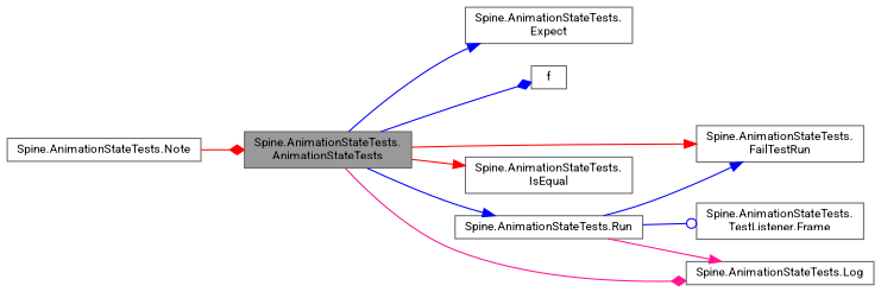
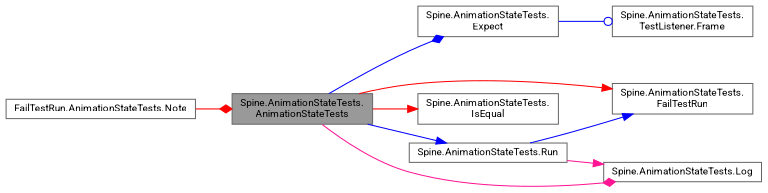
  digraph {
    fontname=Roboto
    rankdir=LR
    node [color=grey40 fillcolor=white fontname=Roboto fontsize=10 shape=box style=filled]
    edge [arrowhead=normal color=blue fontname=Roboto fontsize=10 labelfontname=Helvetica labelfontsize=10 style=solid]
    n1 [color=gray40 fillcolor=grey60 fontcolor=black height=0.2 label="Spine.AnimationStateTests.\lAnimationStateTests" width=0.4]
    n2 [height=0.2 label="Spine.AnimationStateTests.\lExpect" width=0.4]
-   n3 [height=0.2 label=f width=0.4]
    n4 [height=0.2 label="Spine.AnimationStateTests.\lFailTestRun" width=0.4]
    n5 [height=0.2 label="Spine.AnimationStateTests.\lIsEqual" width=0.4]
    n6 [height=0.2 label="Spine.AnimationStateTests.Log" width=0.4]
    n7 [height=0.2 label="Spine.AnimationStateTests.Run" width=0.4]
-   n8 [height=0.2 label="Spine.AnimationStateTests.Note" width=0.4]
+   n8 [height=0.2 label="FailTestRun.AnimationStateTests.Note" width=0.4]
    n9 [height=0.2 label="Spine.AnimationStateTests.\lTestListener.Frame" width=0.4]
-   n1 -> n2
-   n1 -> n3 [arrowhead=diamond]
+   n1 -> n2 [arrowhead=diamond]
    n1 -> n4 [color=red]
    n1 -> n5 [color=red]
    n1 -> n6 [arrowhead=diamond color=deeppink]
    n1 -> n7
    n7 -> n4
    n7 -> n6 [color=deeppink]
-   n7 -> n9 [arrowhead=odot]
+   n2 -> n9 [arrowhead=odot]
    n8 -> n1 [arrowhead=diamond color=red]
  }
